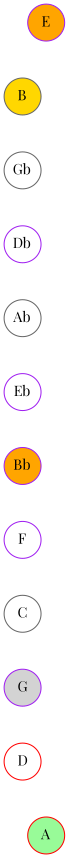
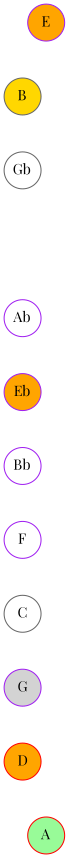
  graph {
    fontname="Playfair Display"
    mindist=.1
    node [color=purple fillcolor=white fontname="Playfair Display" margin=0 shape=circle style=filled]
    edge [fontname="Playfair Display" style=invis]
    E [fillcolor=orange]
    B [color=gray40 fillcolor=gold]
    Gb [color=gray40]
-   Db
-   Ab [color=gray40]
-   Eb
-   Bb [fillcolor=orange]
+   Ab
+   Eb [fillcolor=orange]
+   Bb
    F
    C [color=gray40]
    G [fillcolor=lightgrey]
-   D [color=red]
+   D [color=red fillcolor=orange]
    A [color=red fillcolor=palegreen]
    subgraph sub_1 {
      E
      B
      Gb
-     Db
      Ab
      Eb
      Bb
      F
      C
      G
      D
      A
    }
    E -- B
    B -- Gb
-   Gb -- Db
-   Db -- Ab
    Ab -- Eb
    Eb -- Bb
    Bb -- F
    F -- C
    C -- G
    G -- D
    D -- A
    A -- E
  }
